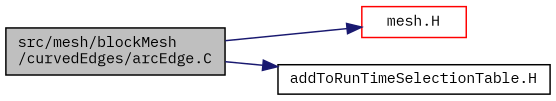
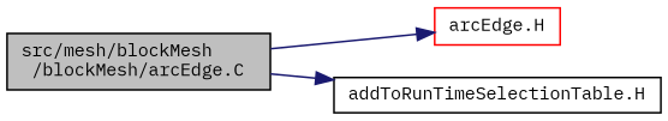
  digraph {
    fontname="IBM Plex Mono"
    rankdir=LR
    node [color=black fontname="IBM Plex Mono" fontsize=10 shape=record]
    edge [color=midnightblue fontname="IBM Plex Mono" fontsize=10 labelfontname=Helvetica labelfontsize=10 style=solid]
-   n1 [fillcolor=grey75 fontcolor=black height=0.2 label="src/mesh/blockMesh\l/curvedEdges/arcEdge.C" style=filled width=0.4]
-   n2 [color=red height=0.2 label="mesh.H" width=0.4]
+   n1 [fillcolor=grey75 fontcolor=black height=0.2 label="src/mesh/blockMesh\l/blockMesh/arcEdge.C" style=filled width=0.4]
+   n2 [color=red height=0.2 label="arcEdge.H" width=0.4]
    n3 [height=0.2 label="addToRunTimeSelectionTable.H" width=0.4]
    n1 -> n2
    n1 -> n3
  }
